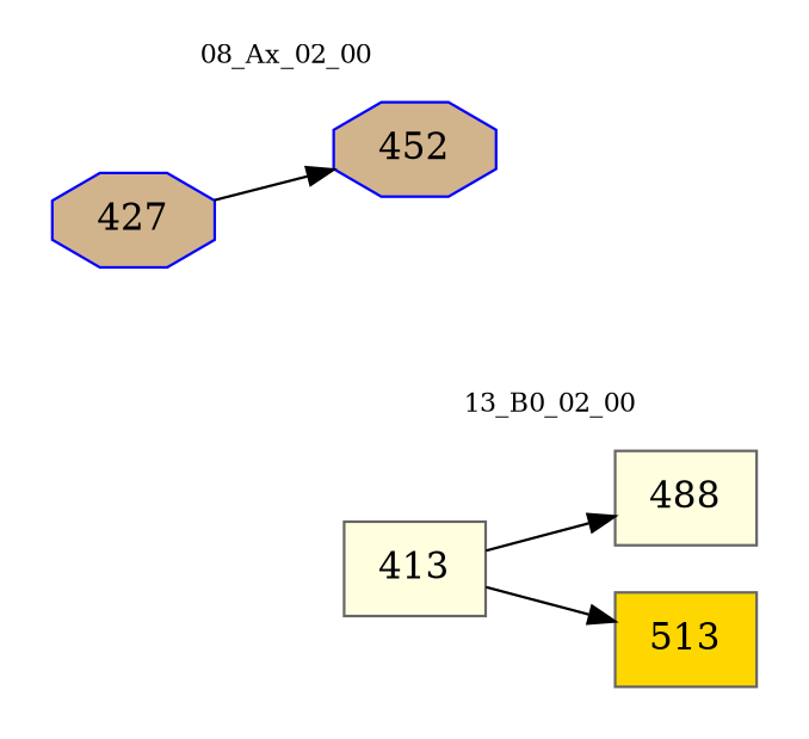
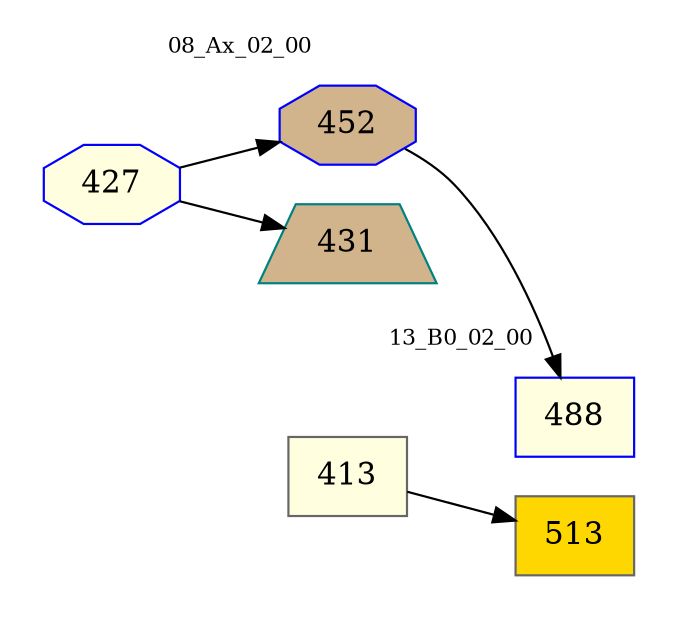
  digraph {
    rankdir=LR
    node [color=gray40 fillcolor=tan shape=box style=filled]
    edge [color=black]
-   n1 [color=blue label=427 shape=octagon]
+   n1 [color=blue fillcolor=lightyellow label=427 shape=octagon]
+   n2 [color=teal label=431 shape=trapezium]
    n3 [color=blue label=452 shape=octagon]
    n4 [fillcolor=lightyellow label=413]
-   n5 [fillcolor=lightyellow label=488]
+   n5 [color=blue fillcolor=lightyellow label=488]
    n6 [fillcolor=gold label=513]
    subgraph cluster_1 {
      color=white
      fontsize=10
      label="08_Ax_02_00"
      n1
+     n2
      n3
    }
    subgraph cluster_2 {
      color=white
      fontsize=10
      label="13_B0_02_00"
      n4
      n5
      n6
    }
+   n1 -> n2
    n1 -> n3
-   n4 -> n5
+   n3 -> n5
    n4 -> n6
  }
